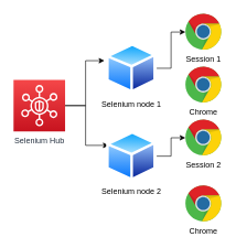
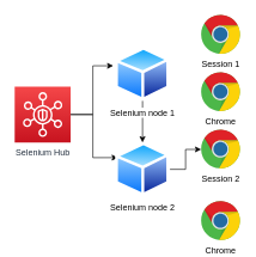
  <mxCell id="0" />
  <mxCell id="1" parent="0" />
  <mxCell id="2" style="edgeStyle=orthogonalEdgeStyle;rounded=0;orthogonalLoop=1;jettySize=auto;html=1;entryX=-0.034;entryY=0.347;entryDx=0;entryDy=0;entryPerimeter=0;" edge="1" parent="1" source="4" target="7"><mxGeometry relative="1" as="geometry" /></mxCell>
  <mxCell id="3" style="edgeStyle=orthogonalEdgeStyle;rounded=0;orthogonalLoop=1;jettySize=auto;html=1;entryX=0;entryY=0.25;entryDx=0;entryDy=0;" edge="1" parent="1" source="4" target="9"><mxGeometry relative="1" as="geometry" /></mxCell>
  <mxCell id="4" value="Selenium Hub" style="sketch=0;points=[[0,0,0],[0.25,0,0],[0.5,0,0],[0.75,0,0],[1,0,0],[0,1,0],[0.25,1,0],[0.5,1,0],[0.75,1,0],[1,1,0],[0,0.25,0],[0,0.5,0],[0,0.75,0],[1,0.25,0],[1,0.5,0],[1,0.75,0]];outlineConnect=0;fontColor=#232F3E;gradientColor=#F54749;gradientDirection=north;fillColor=#C7131F;strokeColor=#ffffff;dashed=0;verticalLabelPosition=bottom;verticalAlign=top;align=center;html=1;fontSize=12;fontStyle=0;aspect=fixed;shape=mxgraph.aws4.resourceIcon;resIcon=mxgraph.aws4.security_hub;" vertex="1" parent="1"><mxGeometry x="20" y="120" width="78" height="78" as="geometry" /></mxCell>
  <mxCell id="5" value="Session 1" style="dashed=0;outlineConnect=0;html=1;align=center;labelPosition=center;verticalLabelPosition=bottom;verticalAlign=top;shape=mxgraph.weblogos.chrome" vertex="1" parent="1"><mxGeometry x="280" y="20" width="54.8" height="55.4" as="geometry" /></mxCell>
- <mxCell id="6" style="edgeStyle=orthogonalEdgeStyle;rounded=0;orthogonalLoop=1;jettySize=auto;html=1;" edge="1" parent="1" source="7" target="5"><mxGeometry relative="1" as="geometry" /></mxCell>
+ <mxCell id="6" style="edgeStyle=orthogonalEdgeStyle;rounded=0;orthogonalLoop=1;jettySize=auto;html=1;" edge="1" parent="1" source="7" target="9"><mxGeometry relative="1" as="geometry" /></mxCell>
  <mxCell id="7" value="Selenium node 1" style="aspect=fixed;perimeter=ellipsePerimeter;html=1;align=center;shadow=0;dashed=0;spacingTop=3;image;image=img/lib/active_directory/generic_node.svg;" vertex="1" parent="1"><mxGeometry x="160" y="65" width="76.53" height="75" as="geometry" /></mxCell>
  <mxCell id="8" style="edgeStyle=orthogonalEdgeStyle;rounded=0;orthogonalLoop=1;jettySize=auto;html=1;" edge="1" parent="1" source="9" target="11"><mxGeometry relative="1" as="geometry" /></mxCell>
  <mxCell id="9" value="Selenium node 2" style="aspect=fixed;perimeter=ellipsePerimeter;html=1;align=center;shadow=0;dashed=0;spacingTop=3;image;image=img/lib/active_directory/generic_node.svg;" vertex="1" parent="1"><mxGeometry x="160" y="198" width="76.53" height="75" as="geometry" /></mxCell>
  <mxCell id="10" value="Chrome" style="dashed=0;outlineConnect=0;html=1;align=center;labelPosition=center;verticalLabelPosition=bottom;verticalAlign=top;shape=mxgraph.weblogos.chrome" vertex="1" parent="1"><mxGeometry x="280" y="100" width="54.8" height="55.4" as="geometry" /></mxCell>
  <mxCell id="11" value="Session 2" style="dashed=0;outlineConnect=0;html=1;align=center;labelPosition=center;verticalLabelPosition=bottom;verticalAlign=top;shape=mxgraph.weblogos.chrome" vertex="1" parent="1"><mxGeometry x="280" y="180" width="54.8" height="55.4" as="geometry" /></mxCell>
  <mxCell id="12" value="Chrome" style="dashed=0;outlineConnect=0;html=1;align=center;labelPosition=center;verticalLabelPosition=bottom;verticalAlign=top;shape=mxgraph.weblogos.chrome" vertex="1" parent="1"><mxGeometry x="280" y="280" width="54.8" height="55.4" as="geometry" /></mxCell>
